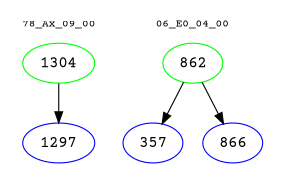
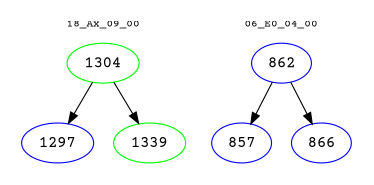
  digraph {
    fontname="Courier Prime"
    node [color=green fontname="Courier Prime"]
    edge [color=black fontname="Courier Prime"]
    n1 [label=1304]
    n2 [color=blue label=1297]
-   n4 [label=862]
-   n5 [color=blue label=357]
+   n3 [label=1339]
+   n4 [color=blue label=862]
+   n5 [color=blue label=857]
    n6 [color=blue label=866]
    subgraph cluster_1 {
      color=white
      fontsize=10
-     label="78_Ax_09_00"
+     label="18_Ax_09_00"
      n1
      n2
+     n3
    }
    subgraph cluster_2 {
      color=white
      fontsize=10
      label="06_E0_04_00"
      n4
      n5
      n6
    }
    n1 -> n2
+   n1 -> n3
    n4 -> n5
    n4 -> n6
  }
